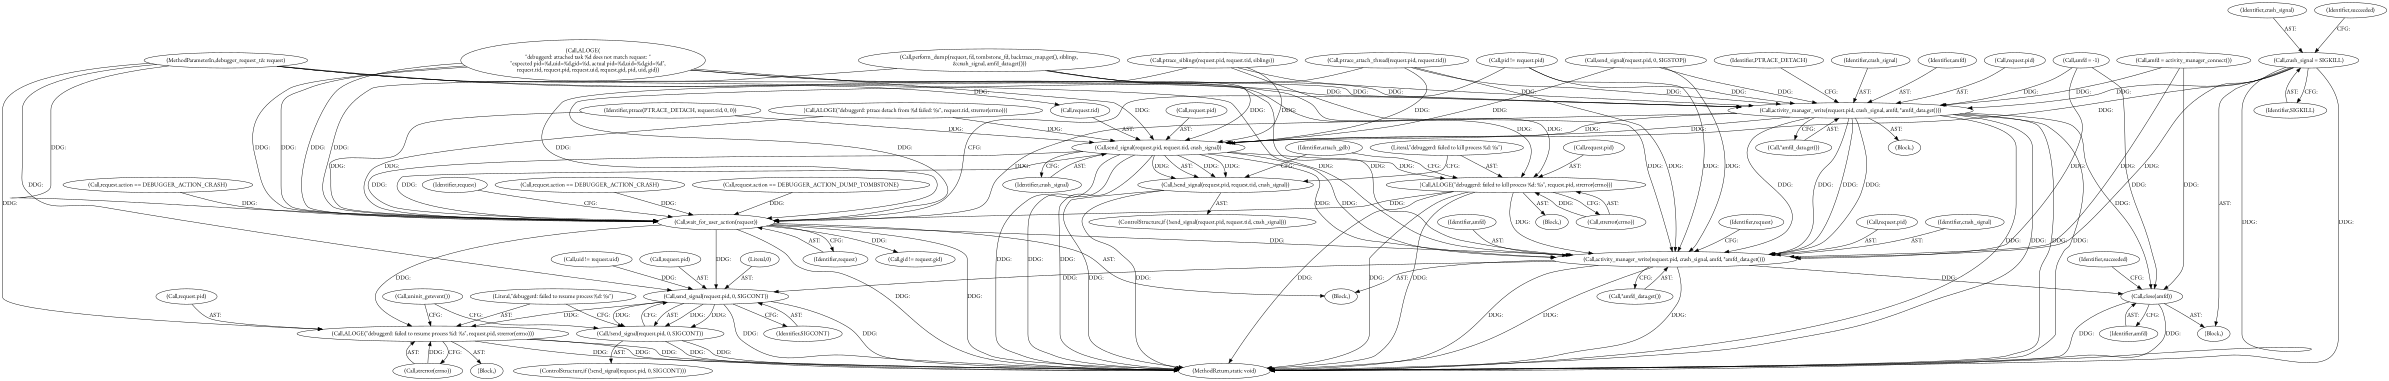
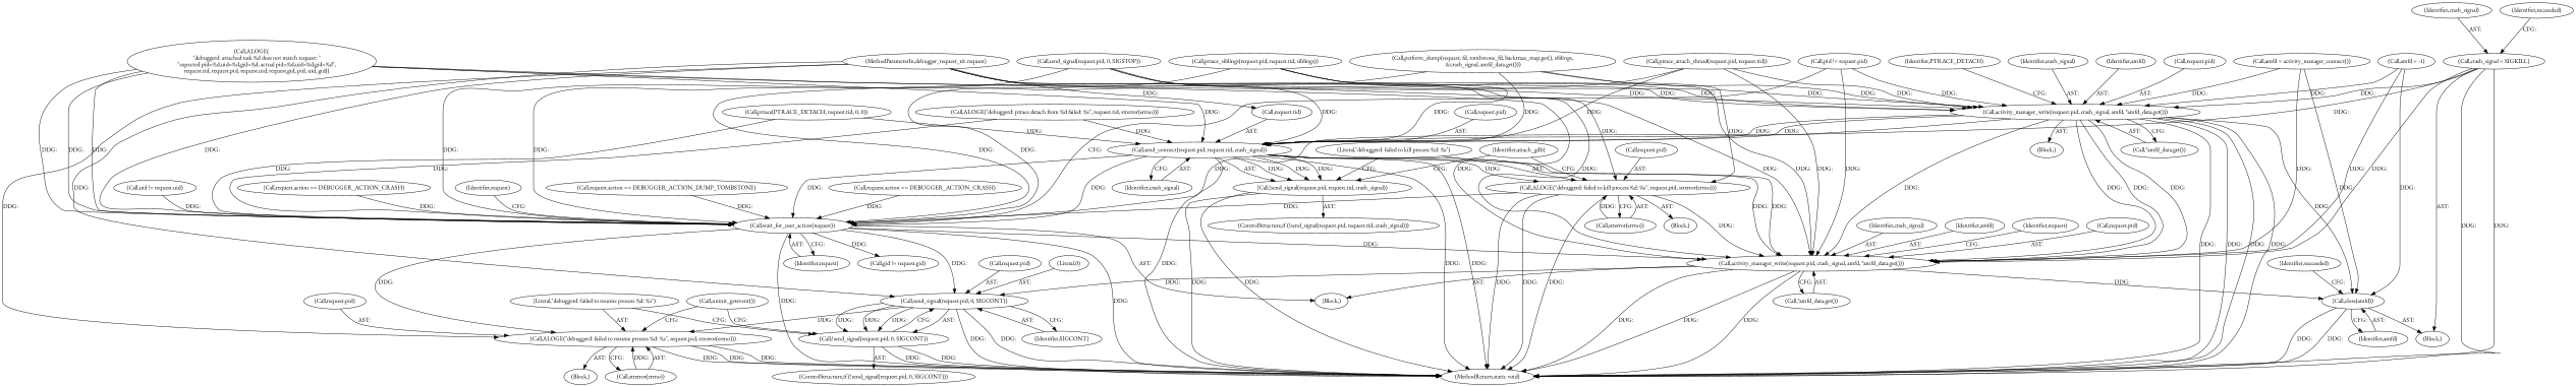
  digraph {
    fontname="EB Garamond"
    node [fontname="EB Garamond"]
    edge [fontname="EB Garamond"]
    n1 [label="(Call,crash_signal = SIGKILL)"]
    n2 [label="(Call,activity_manager_write(request.pid, crash_signal, amfd, *amfd_data.get()))"]
-   n3 [label="(Call,send_signal(request.pid, request.tid, crash_signal))"]
+   n3 [label="(Call,send_connect(request.pid, request.tid, crash_signal))"]
    n4 [label="(Call,activity_manager_write(request.pid, crash_signal, amfd, *amfd_data.get()))"]
    n5 [label="(Block,)"]
    n6 [label="(MethodReturn,static void)"]
-   n7 [label="(Identifier,SIGKILL)"]
    n8 [label="(Call,wait_for_user_action(request))"]
    n9 [label="(Call,close(amfd))"]
    n10 [label="(Call,*amfd_data.get())"]
    n11 [label="(Block,)"]
    n12 [label="(Call,!send_signal(request.pid, request.tid, crash_signal))"]
    n13 [label="(Call,ALOGE(\"debuggerd: failed to kill process %d: %s\", request.pid, strerror(errno)))"]
    n14 [label="(Identifier,crash_signal)"]
    n15 [label="(Call,send_signal(request.pid, 0, SIGCONT))"]
    n16 [label="(Block,)"]
    n17 [label="(Call,*amfd_data.get())"]
    n18 [label="(Call,ALOGE(\"debuggerd: failed to resume process %d: %s\", request.pid, strerror(errno)))"]
    n19 [label="(Identifier,request)"]
    n20 [label="(Call,gid != request.gid)"]
    n21 [label="(Identifier,amfd)"]
    n22 [label="(ControlStructure,if (!send_signal(request.pid, request.tid, crash_signal)))"]
    n23 [label="(Call,strerror(errno))"]
    n24 [label="(Block,)"]
    n25 [label="(Call,!send_signal(request.pid, 0, SIGCONT))"]
    n26 [label="(Identifier,SIGCONT)"]
    n27 [label="(Call,strerror(errno))"]
    n28 [label="(Block,)"]
    n29 [label="(ControlStructure,if (!send_signal(request.pid, 0, SIGCONT)))"]
    n30 [label="(Identifier,crash_signal)"]
    n31 [label="(Call,request.tid)"]
    n32 [label="(Call,pid != request.pid)"]
    n33 [label="(Call,ALOGE(\"debuggerd: ptrace detach from %d failed: %s\", request.tid, strerror(errno)))"]
    n34 [label="(Identifier,request)"]
    n35 [label="(Call,ALOGE(\n        \"debuggerd: attached task %d does not match request: \"\n        \"expected pid=%d,uid=%d,gid=%d, actual pid=%d,uid=%d,gid=%d\",\n        request.tid, request.pid, request.uid, request.gid, pid, uid, gid))"]
    n36 [label="(Identifier,crash_signal)"]
    n37 [label="(Call,ptrace_siblings(request.pid, request.tid, siblings))"]
    n38 [label="(Identifier,PTRACE_DETACH)"]
    n39 [label="(Identifier,succeeded)"]
    n40 [label="(Call,request.action == DEBUGGER_ACTION_DUMP_TOMBSTONE)"]
    n41 [label="(Identifier,amfd)"]
    n42 [label="(Identifier,attach_gdb)"]
    n43 [label="(Call,request.action == DEBUGGER_ACTION_CRASH)"]
    n44 [label="(Call,uid != request.uid)"]
    n45 [label="(Call,uninit_getevent())"]
    n46 [label="(Identifier,crash_signal)"]
    n47 [label="(Call,amfd = activity_manager_connect())"]
-   n48 [label="(Identifier,ptrace(PTRACE_DETACH, request.tid, 0, 0))"]
+   n48 [label="(Call,ptrace(PTRACE_DETACH, request.tid, 0, 0))"]
    n49 [label="(Call,request.pid)"]
    n50 [label="(Call,perform_dump(request, fd, tombstone_fd, backtrace_map.get(), siblings,\n &crash_signal, amfd_data.get()))"]
    n51 [label="(Call,request.action == DEBUGGER_ACTION_CRASH)"]
    n52 [label="(Call,request.pid)"]
    n53 [label="(Identifier,request)"]
    n54 [label="(Identifier,amfd)"]
    n55 [label="(Call,request.pid)"]
    n56 [label="(Call,ptrace_attach_thread(request.pid, request.tid))"]
    n57 [label="(Call,request.pid)"]
    n58 [label="(Call,request.pid)"]
    n59 [label="(Literal,\"debuggerd: failed to resume process %d: %s\")"]
    n60 [label="(Literal,\"debuggerd: failed to kill process %d: %s\")"]
    n61 [label="(Call,send_signal(request.pid, 0, SIGSTOP))"]
    n62 [label="(MethodParameterIn,debugger_request_t& request)"]
    n63 [label="(Literal,0)"]
    n64 [label="(Call,amfd = -1)"]
    n65 [label="(Call,request.pid)"]
    n66 [label="(Identifier,succeeded)"]
    n1 -> n2 [label="DDG: "]
    n1 -> n3 [label="DDG: "]
    n1 -> n4 [label="DDG: "]
    n1 -> n5 [label="AST: "]
    n1 -> n6 [label="DDG: "]
    n1 -> n6 [label="DDG: "]
-   n1 -> n7 [label="CFG: "]
    n2 -> n3 [label="DDG: "]
    n2 -> n3 [label="DDG: "]
    n2 -> n4 [label="DDG: "]
    n2 -> n4 [label="DDG: "]
    n2 -> n4 [label="DDG: "]
    n2 -> n4 [label="DDG: "]
    n2 -> n6 [label="DDG: "]
    n2 -> n6 [label="DDG: "]
    n2 -> n6 [label="DDG: "]
    n2 -> n6 [label="DDG: "]
    n2 -> n8 [label="DDG: "]
    n2 -> n9 [label="DDG: "]
    n2 -> n10 [label="CFG: "]
    n2 -> n11 [label="AST: "]
    n3 -> n4 [label="DDG: "]
    n3 -> n4 [label="DDG: "]
    n3 -> n6 [label="DDG: "]
    n3 -> n6 [label="DDG: "]
    n3 -> n6 [label="DDG: "]
    n3 -> n8 [label="DDG: "]
    n3 -> n8 [label="DDG: "]
    n3 -> n12 [label="AST: "]
    n3 -> n12 [label="DDG: "]
    n3 -> n12 [label="DDG: "]
    n3 -> n12 [label="DDG: "]
    n3 -> n13 [label="DDG: "]
    n3 -> n14 [label="CFG: "]
    n4 -> n6 [label="DDG: "]
    n4 -> n6 [label="DDG: "]
    n4 -> n6 [label="DDG: "]
    n4 -> n9 [label="DDG: "]
    n4 -> n15 [label="DDG: "]
    n4 -> n16 [label="AST: "]
    n4 -> n17 [label="CFG: "]
-   n7 -> n1 [label="AST: "]
    n8 -> n4 [label="DDG: "]
    n8 -> n6 [label="DDG: "]
    n8 -> n6 [label="DDG: "]
    n8 -> n15 [label="DDG: "]
    n8 -> n16 [label="AST: "]
    n8 -> n18 [label="DDG: "]
    n8 -> n19 [label="CFG: "]
    n8 -> n20 [label="DDG: "]
    n9 -> n5 [label="AST: "]
    n9 -> n6 [label="DDG: "]
    n9 -> n6 [label="DDG: "]
    n9 -> n21 [label="CFG: "]
    n10 -> n2 [label="AST: "]
    n12 -> n6 [label="DDG: "]
    n12 -> n6 [label="DDG: "]
    n12 -> n22 [label="AST: "]
    n13 -> n4 [label="DDG: "]
    n13 -> n6 [label="DDG: "]
    n13 -> n6 [label="DDG: "]
    n13 -> n6 [label="DDG: "]
    n13 -> n8 [label="DDG: "]
    n13 -> n23 [label="CFG: "]
    n13 -> n24 [label="AST: "]
    n14 -> n3 [label="AST: "]
    n15 -> n6 [label="DDG: "]
    n15 -> n6 [label="DDG: "]
    n15 -> n18 [label="DDG: "]
    n15 -> n25 [label="AST: "]
    n15 -> n25 [label="DDG: "]
    n15 -> n25 [label="DDG: "]
    n15 -> n25 [label="DDG: "]
    n15 -> n26 [label="CFG: "]
    n17 -> n4 [label="AST: "]
    n18 -> n6 [label="DDG: "]
    n18 -> n6 [label="DDG: "]
    n18 -> n6 [label="DDG: "]
    n18 -> n27 [label="CFG: "]
    n18 -> n28 [label="AST: "]
    n19 -> n8 [label="AST: "]
    n21 -> n9 [label="AST: "]
    n23 -> n13 [label="AST: "]
    n23 -> n13 [label="DDG: "]
    n25 -> n6 [label="DDG: "]
    n25 -> n6 [label="DDG: "]
    n25 -> n15 [label="CFG: "]
    n25 -> n29 [label="AST: "]
    n26 -> n15 [label="AST: "]
    n27 -> n18 [label="AST: "]
    n27 -> n18 [label="DDG: "]
    n30 -> n1 [label="AST: "]
    n31 -> n3 [label="AST: "]
    n32 -> n2 [label="DDG: "]
    n32 -> n4 [label="DDG: "]
    n32 -> n8 [label="CFG: "]
    n33 -> n3 [label="DDG: "]
    n33 -> n8 [label="DDG: "]
    n34 -> n8 [label="CFG: "]
    n35 -> n2 [label="DDG: "]
    n35 -> n3 [label="DDG: "]
    n35 -> n4 [label="DDG: "]
    n35 -> n8 [label="DDG: "]
    n35 -> n8 [label="DDG: "]
    n35 -> n8 [label="DDG: "]
    n36 -> n4 [label="AST: "]
    n37 -> n2 [label="DDG: "]
    n37 -> n3 [label="DDG: "]
    n37 -> n4 [label="DDG: "]
    n37 -> n8 [label="DDG: "]
    n38 -> n2 [label="CFG: "]
    n39 -> n1 [label="CFG: "]
    n40 -> n8 [label="DDG: "]
    n41 -> n4 [label="AST: "]
    n42 -> n12 [label="CFG: "]
    n42 -> n13 [label="CFG: "]
    n43 -> n8 [label="DDG: "]
-   n44 -> n15 [label="DDG: "]
+   n44 -> n8 [label="DDG: "]
    n45 -> n18 [label="CFG: "]
    n45 -> n25 [label="CFG: "]
    n46 -> n2 [label="AST: "]
    n47 -> n2 [label="DDG: "]
    n47 -> n4 [label="DDG: "]
    n47 -> n9 [label="DDG: "]
    n48 -> n3 [label="DDG: "]
    n48 -> n8 [label="DDG: "]
    n49 -> n18 [label="AST: "]
    n50 -> n2 [label="DDG: "]
    n50 -> n3 [label="DDG: "]
    n50 -> n8 [label="DDG: "]
    n50 -> n13 [label="DDG: "]
    n51 -> n8 [label="DDG: "]
    n52 -> n13 [label="AST: "]
    n53 -> n4 [label="CFG: "]
    n54 -> n2 [label="AST: "]
    n55 -> n3 [label="AST: "]
    n56 -> n2 [label="DDG: "]
    n56 -> n3 [label="DDG: "]
    n56 -> n4 [label="DDG: "]
    n56 -> n8 [label="DDG: "]
    n57 -> n2 [label="AST: "]
    n58 -> n15 [label="AST: "]
    n59 -> n18 [label="AST: "]
    n59 -> n25 [label="CFG: "]
    n60 -> n12 [label="CFG: "]
    n60 -> n13 [label="AST: "]
    n61 -> n2 [label="DDG: "]
    n61 -> n3 [label="DDG: "]
    n61 -> n4 [label="DDG: "]
+   n61 -> n8 [label="DDG: "]
    n62 -> n2 [label="DDG: "]
    n62 -> n4 [label="DDG: "]
    n62 -> n8 [label="DDG: "]
    n62 -> n13 [label="DDG: "]
    n62 -> n15 [label="DDG: "]
    n62 -> n18 [label="DDG: "]
    n62 -> n31 [label="DDG: "]
    n63 -> n15 [label="AST: "]
    n64 -> n2 [label="DDG: "]
    n64 -> n4 [label="DDG: "]
    n64 -> n9 [label="DDG: "]
    n65 -> n4 [label="AST: "]
    n66 -> n9 [label="CFG: "]
  }
